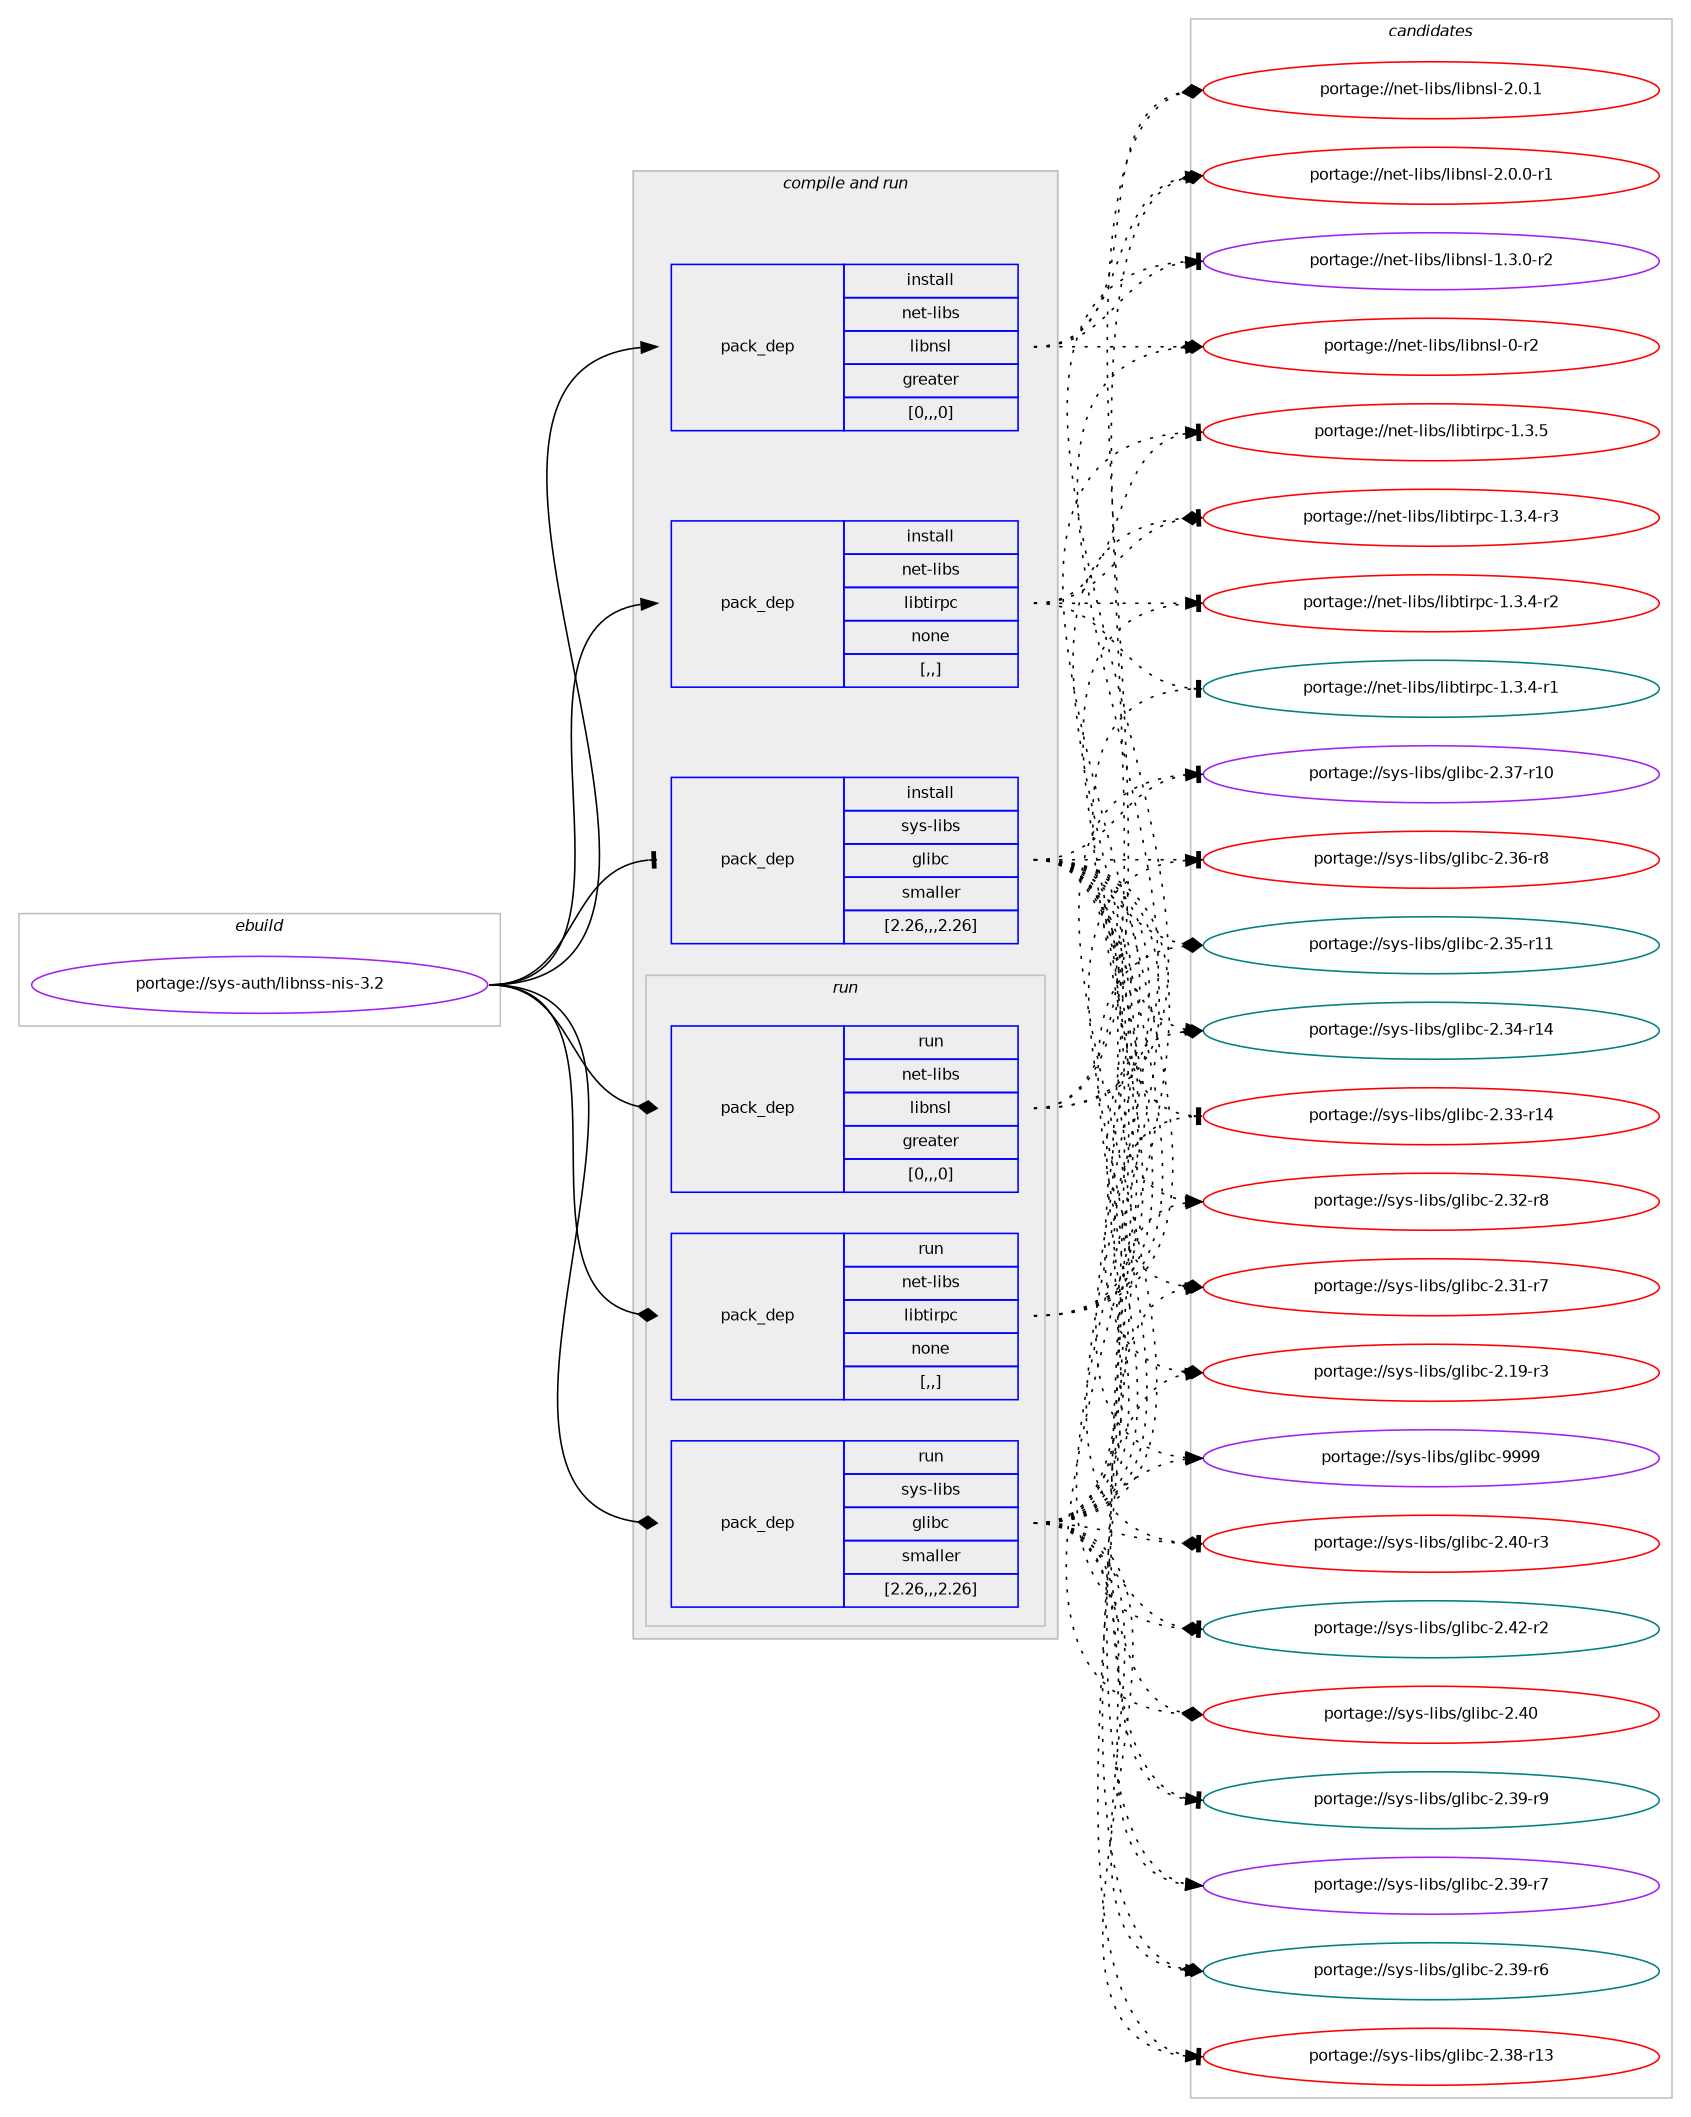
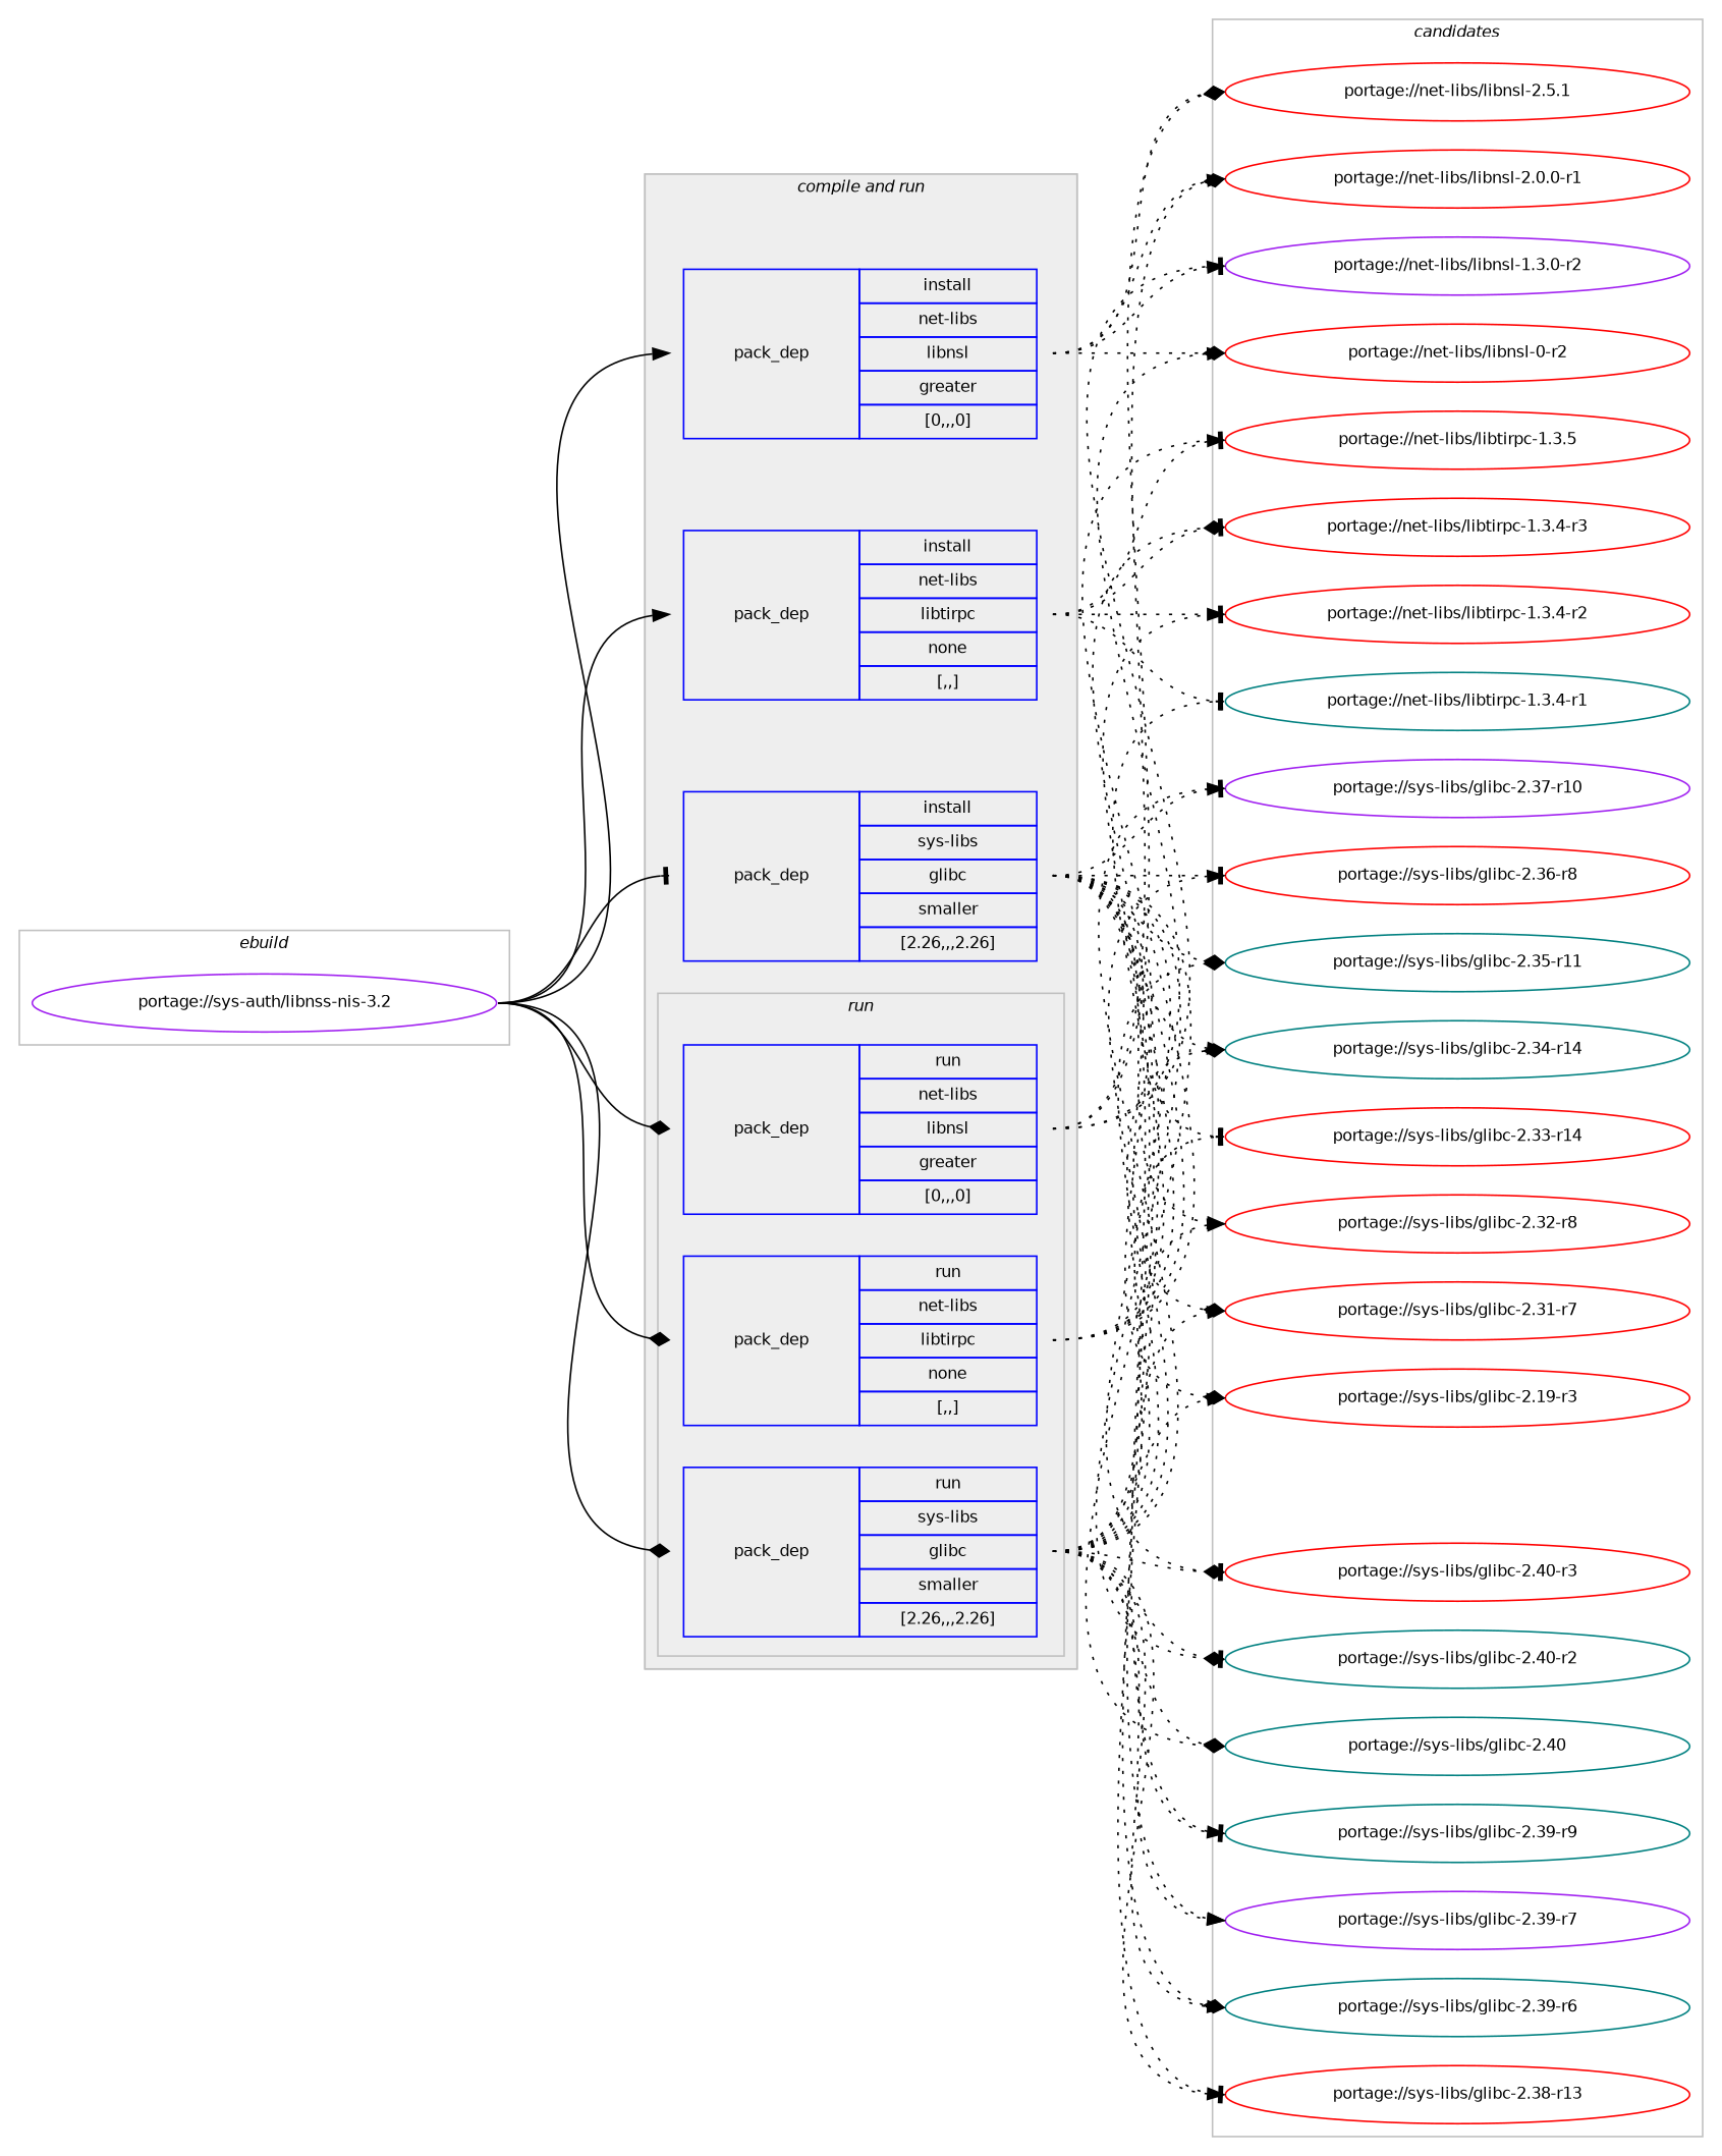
  digraph {
    compound=true
    concentrate=true
    fontname=Helvetica
    fontsize=10
    newrank=true
    rankdir=LR
    ranksep=1.5
    node [color=red fontname=Helvetica fontsize=10]
    edge [arrowhead=normal headport=w style=dotted tailport=e weight=100]
    n1 [color=purple label="portage://sys-auth/libnss-nis-3.2" width=4]
    n2 [color=blue label=<<TABLE BORDER="0" CELLBORDER="1" CELLSPACING="0" CELLPADDING="4" WIDTH="220"><TR><TD ROWSPAN="6" CELLPADDING="30">pack_dep</TD></TR><TR><TD WIDTH="110">install</TD></TR><TR><TD>net-libs</TD></TR><TR><TD>libnsl</TD></TR><TR><TD>greater</TD></TR><TR><TD>[0,,,0]</TD></TR></TABLE>> shape=none]
    n3 [color=blue label=<<TABLE BORDER="0" CELLBORDER="1" CELLSPACING="0" CELLPADDING="4" WIDTH="220"><TR><TD ROWSPAN="6" CELLPADDING="30">pack_dep</TD></TR><TR><TD WIDTH="110">install</TD></TR><TR><TD>net-libs</TD></TR><TR><TD>libtirpc</TD></TR><TR><TD>none</TD></TR><TR><TD>[,,]</TD></TR></TABLE>> shape=none]
    n4 [color=blue label=<<TABLE BORDER="0" CELLBORDER="1" CELLSPACING="0" CELLPADDING="4" WIDTH="220"><TR><TD ROWSPAN="6" CELLPADDING="30">pack_dep</TD></TR><TR><TD WIDTH="110">install</TD></TR><TR><TD>sys-libs</TD></TR><TR><TD>glibc</TD></TR><TR><TD>smaller</TD></TR><TR><TD>[2.26,,,2.26]</TD></TR></TABLE>> shape=none]
    n5 [color=blue label=<<TABLE BORDER="0" CELLBORDER="1" CELLSPACING="0" CELLPADDING="4" WIDTH="220"><TR><TD ROWSPAN="6" CELLPADDING="30">pack_dep</TD></TR><TR><TD WIDTH="110">run</TD></TR><TR><TD>net-libs</TD></TR><TR><TD>libnsl</TD></TR><TR><TD>greater</TD></TR><TR><TD>[0,,,0]</TD></TR></TABLE>> shape=none]
    n6 [color=blue label=<<TABLE BORDER="0" CELLBORDER="1" CELLSPACING="0" CELLPADDING="4" WIDTH="220"><TR><TD ROWSPAN="6" CELLPADDING="30">pack_dep</TD></TR><TR><TD WIDTH="110">run</TD></TR><TR><TD>net-libs</TD></TR><TR><TD>libtirpc</TD></TR><TR><TD>none</TD></TR><TR><TD>[,,]</TD></TR></TABLE>> shape=none]
    n7 [color=blue label=<<TABLE BORDER="0" CELLBORDER="1" CELLSPACING="0" CELLPADDING="4" WIDTH="220"><TR><TD ROWSPAN="6" CELLPADDING="30">pack_dep</TD></TR><TR><TD WIDTH="110">run</TD></TR><TR><TD>sys-libs</TD></TR><TR><TD>glibc</TD></TR><TR><TD>smaller</TD></TR><TR><TD>[2.26,,,2.26]</TD></TR></TABLE>> shape=none]
-   n8 [label="portage://net-libs/libnsl-2.0.1" width=4]
+   n8 [label="portage://net-libs/libnsl-2.5.1" width=4]
    n9 [label="portage://net-libs/libnsl-2.0.0-r1" width=4]
    n10 [color=purple label="portage://net-libs/libnsl-1.3.0-r2" width=4]
    n11 [label="portage://net-libs/libnsl-0-r2" width=4]
    n12 [label="portage://net-libs/libtirpc-1.3.5" width=4]
    n13 [label="portage://net-libs/libtirpc-1.3.4-r3" width=4]
    n14 [label="portage://net-libs/libtirpc-1.3.4-r2" width=4]
    n15 [color=teal label="portage://net-libs/libtirpc-1.3.4-r1" width=4]
-   n16 [color=purple label="portage://sys-libs/glibc-9999" width=4]
    n17 [label="portage://sys-libs/glibc-2.40-r3" width=4]
-   n18 [color=teal label="portage://sys-libs/glibc-2.42-r2" width=4]
-   n19 [label="portage://sys-libs/glibc-2.40" width=4]
+   n18 [color=teal label="portage://sys-libs/glibc-2.40-r2" width=4]
+   n19 [color=teal label="portage://sys-libs/glibc-2.40" width=4]
    n20 [color=teal label="portage://sys-libs/glibc-2.39-r9" width=4]
    n21 [color=purple label="portage://sys-libs/glibc-2.39-r7" width=4]
    n22 [color=teal label="portage://sys-libs/glibc-2.39-r6" width=4]
    n23 [label="portage://sys-libs/glibc-2.38-r13" width=4]
    n24 [color=purple label="portage://sys-libs/glibc-2.37-r10" width=4]
    n25 [label="portage://sys-libs/glibc-2.36-r8" width=4]
    n26 [color=teal label="portage://sys-libs/glibc-2.35-r11" width=4]
    n27 [color=teal label="portage://sys-libs/glibc-2.34-r14" width=4]
    n28 [label="portage://sys-libs/glibc-2.33-r14" width=4]
    n29 [label="portage://sys-libs/glibc-2.32-r8" width=4]
    n30 [label="portage://sys-libs/glibc-2.31-r7" width=4]
    n31 [label="portage://sys-libs/glibc-2.19-r3" width=4]
    subgraph cluster_1 {
      color=gray
      label=<<i>ebuild</i>>
      n1
    }
    subgraph cluster_2 {
      color=gray
      label=<<i>dependencies</i>>
      subgraph cluster_3 {
        color=gray
        fillcolor="#eeeeee"
        label=<<i>compile</i>>
        style=filled
        subgraph sub_4 {
          color=gray
          fillcolor="#eeeeee"
          label=<<i>compile</i>>
          style=filled
          n2
        }
        subgraph sub_5 {
          color=gray
          fillcolor="#eeeeee"
          label=<<i>compile</i>>
          style=filled
          n3
        }
        subgraph sub_6 {
          color=gray
          fillcolor="#eeeeee"
          label=<<i>compile</i>>
          style=filled
          n4
        }
      }
      subgraph cluster_7 {
        color=gray
        fillcolor="#eeeeee"
        label=<<i>compile and run</i>>
        style=filled
      }
      subgraph cluster_8 {
        color=gray
        fillcolor="#eeeeee"
        label=<<i>run</i>>
        style=filled
        subgraph sub_9 {
          color=gray
          fillcolor="#eeeeee"
          label=<<i>run</i>>
          style=filled
          n5
        }
        subgraph sub_10 {
          color=gray
          fillcolor="#eeeeee"
          label=<<i>run</i>>
          style=filled
          n6
        }
        subgraph sub_11 {
          color=gray
          fillcolor="#eeeeee"
          label=<<i>run</i>>
          style=filled
          n7
        }
      }
    }
    subgraph cluster_12 {
      color=gray
      label=<<i>candidates</i>>
      rank=same
      subgraph sub_13 {
        color=black
        label=<<i>candidates</i>>
        nodesep=1
        rank=same
        n8
        n9
        n10
        n11
      }
      subgraph sub_14 {
        color=black
        label=<<i>candidates</i>>
        nodesep=1
        rank=same
        n12
        n13
        n14
        n15
      }
      subgraph sub_15 {
        color=black
        label=<<i>candidates</i>>
        nodesep=1
        rank=same
-       n16
        n17
        n18
        n19
        n20
        n21
        n22
        n23
        n24
        n25
        n26
        n27
        n28
        n29
        n30
        n31
      }
      subgraph sub_16 {
        color=black
        label=<<i>candidates</i>>
        nodesep=1
        rank=same
        n8
        n9
        n10
        n11
      }
      subgraph sub_17 {
        color=black
        label=<<i>candidates</i>>
        nodesep=1
        rank=same
        n12
        n13
        n14
        n15
      }
      subgraph sub_18 {
        color=black
        label=<<i>candidates</i>>
        nodesep=1
        rank=same
-       n16
        n17
        n18
        n19
        n20
        n21
        n22
        n23
        n24
        n25
        n26
        n27
        n28
        n29
        n30
        n31
      }
    }
    n1 -> n2 [style=solid weight=20]
    n1 -> n3 [style=solid weight=20]
    n1 -> n4 [arrowhead=tee style=solid weight=20]
    n1 -> n5 [arrowhead=diamond style=solid weight=20]
    n1 -> n6 [arrowhead=diamond style=solid weight=20]
    n1 -> n7 [arrowhead=diamond style=solid weight=20]
    n2 -> n8 [arrowhead=diamond]
    n2 -> n9
    n2 -> n10
    n2 -> n11 [arrowhead=diamond]
    n3 -> n12 [arrowhead=tee]
    n3 -> n13 [arrowhead=tee]
    n3 -> n14
    n3 -> n15 [arrowhead=tee]
-   n4 -> n16
    n4 -> n17 [arrowhead=tee]
    n4 -> n18 [arrowhead=diamond]
    n4 -> n19 [arrowhead=diamond]
    n4 -> n20 [arrowhead=tee]
    n4 -> n21
    n4 -> n22 [arrowhead=diamond]
    n4 -> n23 [arrowhead=tee]
    n4 -> n24 [arrowhead=tee]
    n4 -> n25 [arrowhead=tee]
    n4 -> n26 [arrowhead=diamond]
    n4 -> n27
    n4 -> n28 [arrowhead=tee]
    n4 -> n29
    n4 -> n30 [arrowhead=diamond]
    n4 -> n31 [arrowhead=diamond]
    n5 -> n8 [arrowhead=diamond]
    n5 -> n9 [arrowhead=diamond]
    n5 -> n10 [arrowhead=tee]
    n5 -> n11
    n6 -> n12
    n6 -> n13 [arrowhead=diamond]
    n6 -> n14 [arrowhead=tee]
    n6 -> n15 [arrowhead=tee]
-   n7 -> n16
    n7 -> n17 [arrowhead=diamond]
    n7 -> n18 [arrowhead=tee]
    n7 -> n19 [arrowhead=diamond]
    n7 -> n20
    n7 -> n21
    n7 -> n22
    n7 -> n23
    n7 -> n24
    n7 -> n25
    n7 -> n26 [arrowhead=diamond]
    n7 -> n27 [arrowhead=diamond]
    n7 -> n28 [arrowhead=tee]
    n7 -> n29
    n7 -> n30
    n7 -> n31
  }
